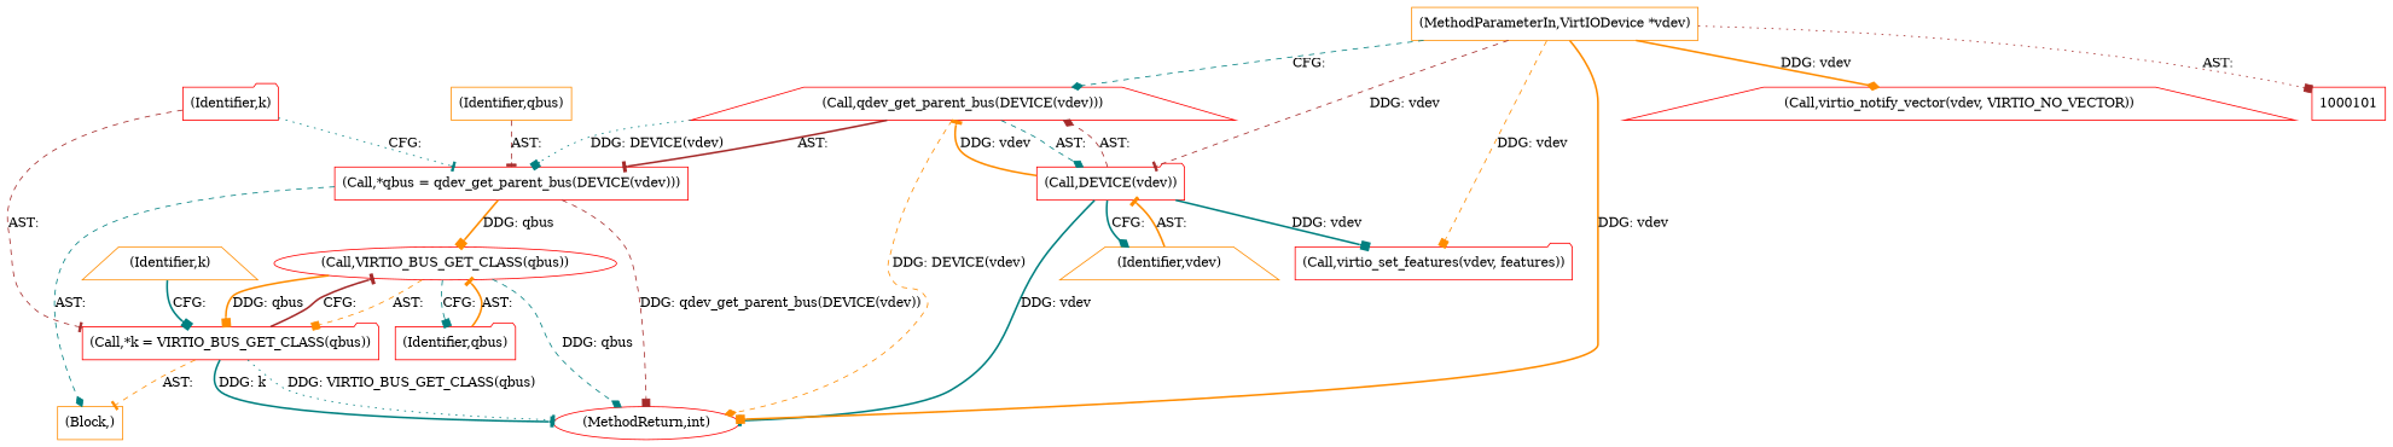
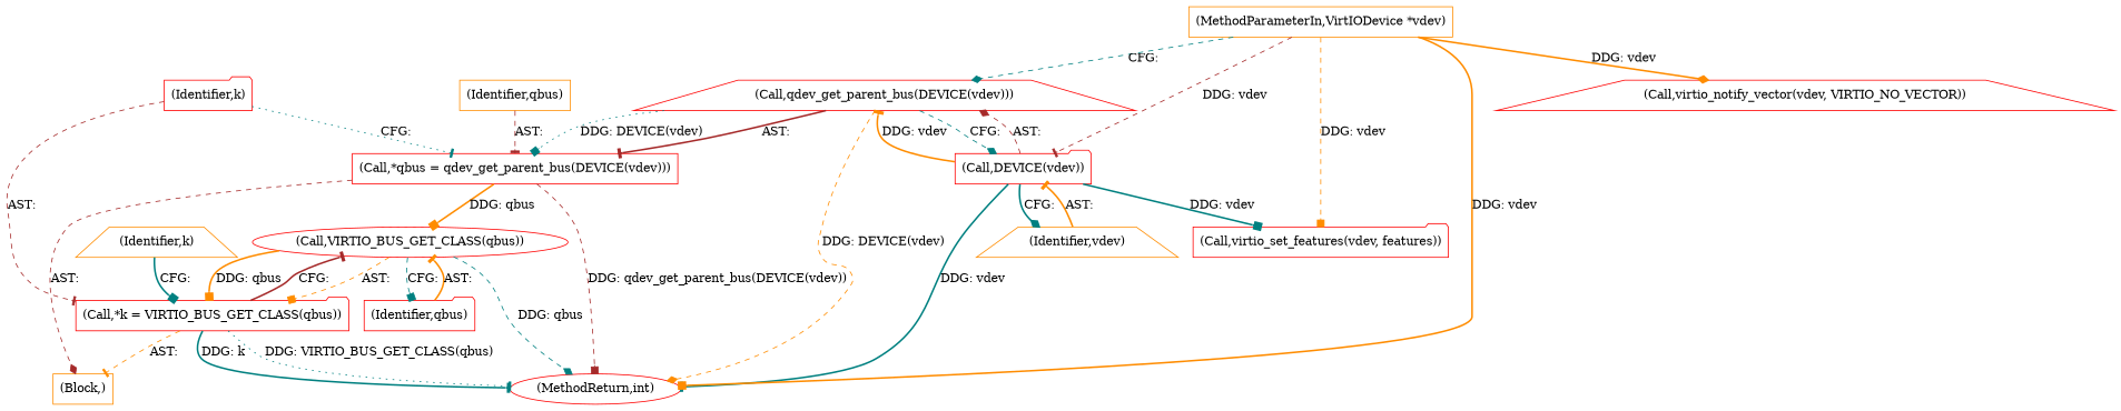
  digraph {
    node [color=red shape=box]
    edge [arrowhead=tee color=teal style=bold]
    n1 [label="(Call,*qbus = qdev_get_parent_bus(DEVICE(vdev)))"]
    n2 [label="(Call,VIRTIO_BUS_GET_CLASS(qbus))" shape=ellipse]
    n3 [label="(MethodReturn,int)" shape=ellipse]
    n4 [color=darkorange label="(Block,)"]
    n5 [label="(Call,qdev_get_parent_bus(DEVICE(vdev)))" shape=trapezium]
    n6 [label="(Call,DEVICE(vdev))" shape=folder]
    n7 [label="(Call,*k = VIRTIO_BUS_GET_CLASS(qbus))" shape=folder]
    n8 [label="(Identifier,qbus)" shape=folder]
    n9 [label="(Call,virtio_set_features(vdev, features))" shape=folder]
    n10 [color=darkorange label="(Identifier,vdev)" shape=trapezium]
    n11 [color=darkorange label="(MethodParameterIn,VirtIODevice *vdev)"]
    n12 [label="(Call,virtio_notify_vector(vdev, VIRTIO_NO_VECTOR))" shape=trapezium]
-   1000101
    n14 [color=darkorange label="(Identifier,qbus)"]
    n15 [color=darkorange label="(Identifier,k)" shape=trapezium]
    n16 [label="(Identifier,k)" shape=folder]
    n1 -> n2 [arrowhead=box color=darkorange label="DDG: qbus"]
    n1 -> n3 [arrowhead=box color=brown label="DDG: qdev_get_parent_bus(DEVICE(vdev))" style=dashed]
-   n1 -> n4 [arrowhead=diamond label="AST: " style=dashed]
+   n1 -> n4 [arrowhead=diamond color=brown label="AST: " style=dashed]
    n2 -> n3 [arrowhead=diamond label="DDG: qbus" style=dashed]
    n2 -> n7 [arrowhead=box color=darkorange label="AST: " style=dashed]
    n2 -> n7 [arrowhead=box color=darkorange label="DDG: qbus"]
    n2 -> n8 [arrowhead=box label="CFG: " style=dashed]
    n5 -> n1 [color=brown label="AST: "]
    n5 -> n1 [arrowhead=box label="DDG: DEVICE(vdev)" style=dotted]
    n5 -> n3 [arrowhead=diamond color=darkorange label="DDG: DEVICE(vdev)" style=dashed]
-   n5 -> n6 [arrowhead=diamond label="AST: " style=dashed]
+   n5 -> n6 [arrowhead=diamond label="CFG: " style=dashed]
    n6 -> n3 [label="DDG: vdev"]
    n6 -> n5 [arrowhead=diamond color=brown label="AST: " style=dashed]
    n6 -> n5 [color=darkorange label="DDG: vdev"]
    n6 -> n9 [arrowhead=box label="DDG: vdev"]
    n6 -> n10 [arrowhead=diamond label="CFG: "]
    n7 -> n2 [color=brown label="CFG: "]
    n7 -> n3 [label="DDG: k"]
    n7 -> n3 [label="DDG: VIRTIO_BUS_GET_CLASS(qbus)" style=dotted]
    n7 -> n4 [color=darkorange label="AST: " style=dashed]
    n8 -> n2 [color=darkorange label="AST: "]
    n10 -> n6 [color=darkorange label="AST: "]
    n11 -> n3 [arrowhead=box color=darkorange label="DDG: vdev"]
    n11 -> n5 [arrowhead=diamond label="CFG: " style=dashed]
    n11 -> n6 [color=brown label="DDG: vdev" style=dashed]
    n11 -> n9 [arrowhead=box color=darkorange label="DDG: vdev" style=dashed]
    n11 -> n12 [arrowhead=diamond color=darkorange label="DDG: vdev"]
-   n11 -> 1000101 [arrowhead=box color=brown label="AST: " style=dotted]
    n14 -> n1 [color=brown label="AST: " style=dashed]
    n15 -> n7 [arrowhead=box label="CFG: "]
    n16 -> n1 [label="CFG: " style=dotted]
    n16 -> n7 [color=brown label="AST: " style=dashed]
  }
